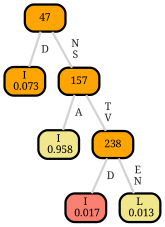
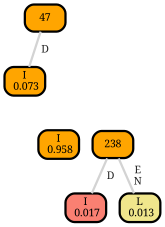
  graph {
    fontname="Noto Serif"
    ranksep="0 equally"
    splines=straight
    node [color=black fillcolor=orange fontcolor=black fontname="Noto Serif" penwidth=3 shape=box style="filled, rounded"]
    edge [color=lightgray fontcolor=grey14 fontname="Noto Serif" fontweight=bold penwidth=3]
    n1 [label="I\n 0.073"]
    n2 [label=47]
-   n3 [label=157]
-   n4 [fillcolor=khaki label="I\n 0.958"]
+   n4 [label="I\n 0.958"]
    n5 [label=238]
    n6 [fillcolor=salmon label="I\n 0.017"]
    n7 [fillcolor=khaki label="L\n 0.013"]
    subgraph sub_1 {
      rank=same
    }
    n2 -- n1 [label=" D"]
-   n2 -- n3 [label=" N\n S"]
-   n3 -- n4 [label=" A"]
-   n3 -- n5 [label=" T\n V"]
    n5 -- n6 [label=" D"]
    n5 -- n7 [label=" E\n N"]
  }
